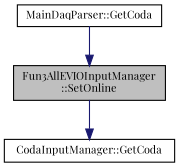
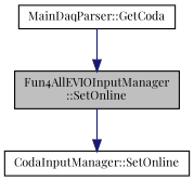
  digraph {
    fontname="Playfair Display"
    rankdir=TB
    node [color=black fontname="Playfair Display" fontsize=10 shape=record]
    edge [color=midnightblue fontname="Playfair Display" fontsize=10 labelfontname=FreeSans labelfontsize=10 style=solid]
-   n1 [fillcolor=grey75 fontcolor=black height=0.2 label="Fun3AllEVIOInputManager\l::SetOnline" style=filled width=0.4]
-   n2 [height=0.2 label="CodaInputManager::GetCoda" width=0.4]
+   n1 [fillcolor=grey75 fontcolor=black height=0.2 label="Fun4AllEVIOInputManager\l::SetOnline" style=filled width=0.4]
+   n2 [height=0.2 label="CodaInputManager::SetOnline" width=0.4]
    n3 [height=0.2 label="MainDaqParser::GetCoda" width=0.4]
    n1 -> n2
    n3 -> n1
  }
